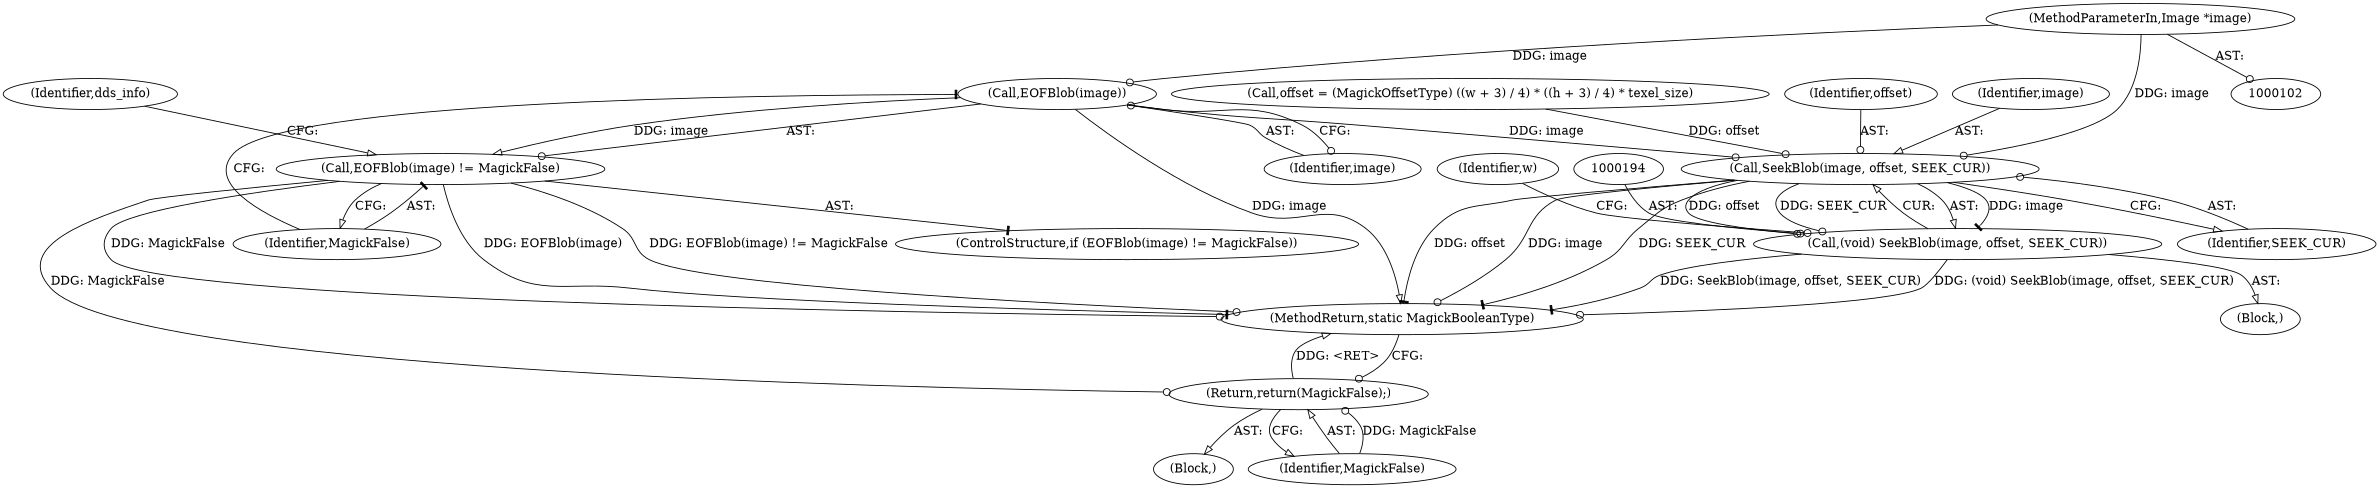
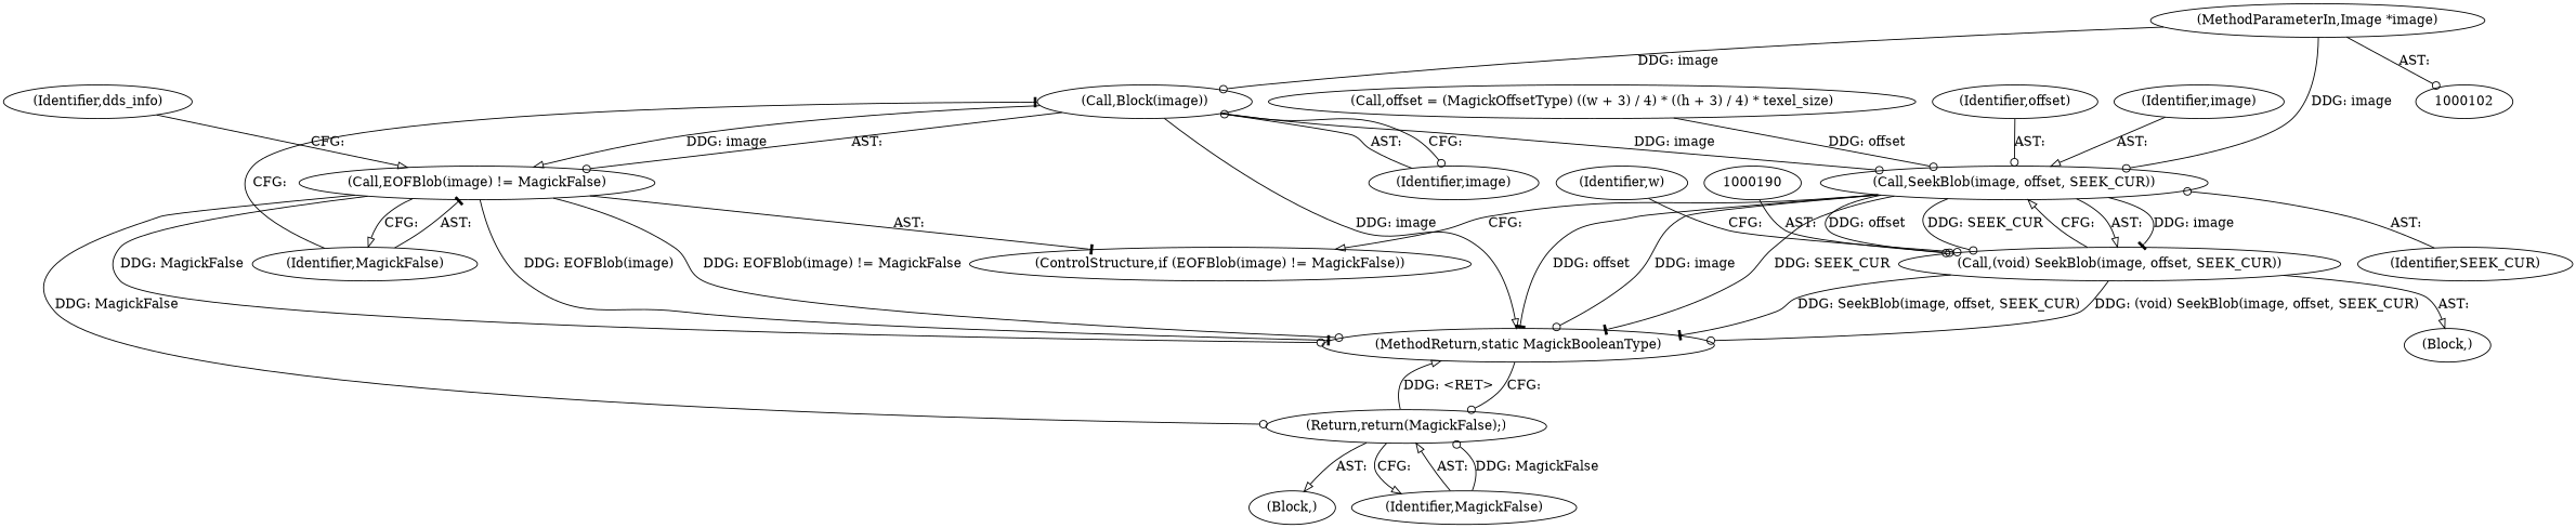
  digraph {
    edge [arrowhead=odot]
-   n1 [label="(Call,EOFBlob(image))"]
+   n1 [label="(Call,Block(image))"]
    n2 [label="(Call,EOFBlob(image) != MagickFalse)"]
    n3 [label="(Call,SeekBlob(image, offset, SEEK_CUR))"]
    n4 [label="(Identifier,image)"]
    n5 [label="(MethodReturn,static MagickBooleanType)"]
    n6 [label="(Return,return(MagickFalse);)"]
    n7 [label="(ControlStructure,if (EOFBlob(image) != MagickFalse))"]
    n8 [label="(Identifier,MagickFalse)"]
    n9 [label="(Call,(void) SeekBlob(image, offset, SEEK_CUR))"]
    n10 [label="(Identifier,SEEK_CUR)"]
    n11 [label="(MethodParameterIn,Image *image)"]
    1000102
    n13 [label="(Block,)"]
    n14 [label="(Identifier,MagickFalse)"]
    n15 [label="(Block,)"]
    n16 [label="(Identifier,w)"]
    n17 [label="(Call,offset = (MagickOffsetType) ((w + 3) / 4) * ((h + 3) / 4) * texel_size)"]
    n18 [label="(Identifier,dds_info)"]
    n19 [label="(Identifier,offset)"]
    n20 [label="(Identifier,image)"]
-   1000194
+   1000194 [label=1000190]
    n1 -> n2 [label="AST: "]
    n1 -> n2 [arrowhead=onormal label="DDG: image"]
    n1 -> n3 [label="DDG: image"]
    n1 -> n4 [label="CFG: "]
    n1 -> n5 [arrowhead=onormal label="DDG: image"]
    n2 -> n5 [arrowhead=tee label="DDG: EOFBlob(image)"]
    n2 -> n5 [label="DDG: EOFBlob(image) != MagickFalse"]
    n2 -> n5 [label="DDG: MagickFalse"]
    n2 -> n6 [label="DDG: MagickFalse"]
    n2 -> n7 [arrowhead=tee label="AST: "]
    n2 -> n8 [arrowhead=onormal label="CFG: "]
    n3 -> n5 [arrowhead=tee label="DDG: offset"]
    n3 -> n5 [label="DDG: image"]
    n3 -> n5 [arrowhead=tee label="DDG: SEEK_CUR"]
    n3 -> n9 [arrowhead=onormal label="AST: "]
    n3 -> n9 [arrowhead=tee label="DDG: image"]
    n3 -> n9 [label="DDG: offset"]
    n3 -> n9 [label="DDG: SEEK_CUR"]
-   n3 -> n10 [arrowhead=onormal label="CFG: "]
+   n3 -> n7 [arrowhead=onormal label="CFG: "]
    n4 -> n1 [label="AST: "]
    n5 -> n6 [label="CFG: "]
    n6 -> n5 [arrowhead=onormal label="DDG: <RET>"]
    n6 -> n13 [arrowhead=onormal label="AST: "]
    n6 -> n14 [arrowhead=onormal label="CFG: "]
    n8 -> n1 [arrowhead=tee label="CFG: "]
    n8 -> n2 [arrowhead=tee label="AST: "]
-   n9 -> n3 [arrowhead=onormal label="CUR: "]
+   n9 -> n3 [arrowhead=onormal label="CFG: "]
    n9 -> n5 [arrowhead=tee label="DDG: SeekBlob(image, offset, SEEK_CUR)"]
    n9 -> n5 [label="DDG: (void) SeekBlob(image, offset, SEEK_CUR)"]
    n9 -> n15 [arrowhead=onormal label="AST: "]
    n10 -> n3 [label="AST: "]
    n11 -> n1 [label="DDG: image"]
    n11 -> n3 [label="DDG: image"]
    n11 -> 1000102 [label="AST: "]
    n14 -> n6 [arrowhead=onormal label="AST: "]
    n14 -> n6 [label="DDG: MagickFalse"]
    n16 -> n9 [label="CFG: "]
    n17 -> n3 [label="DDG: offset"]
    n18 -> n2 [arrowhead=onormal label="CFG: "]
    n19 -> n3 [label="AST: "]
    n20 -> n3 [arrowhead=onormal label="AST: "]
    1000194 -> n9 [label="AST: "]
  }
